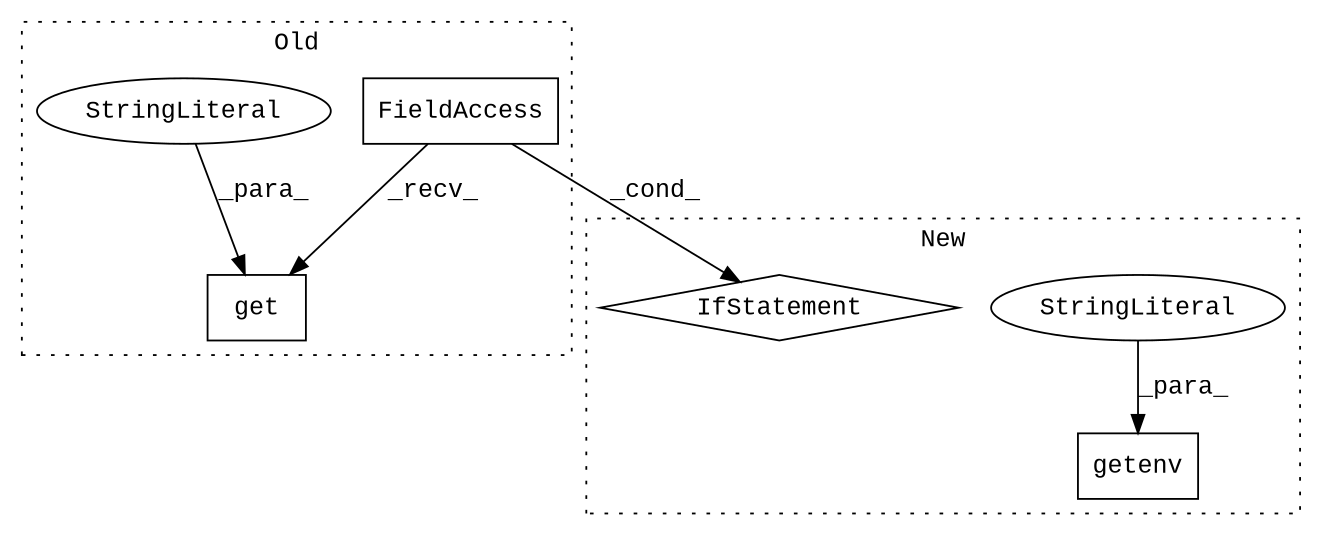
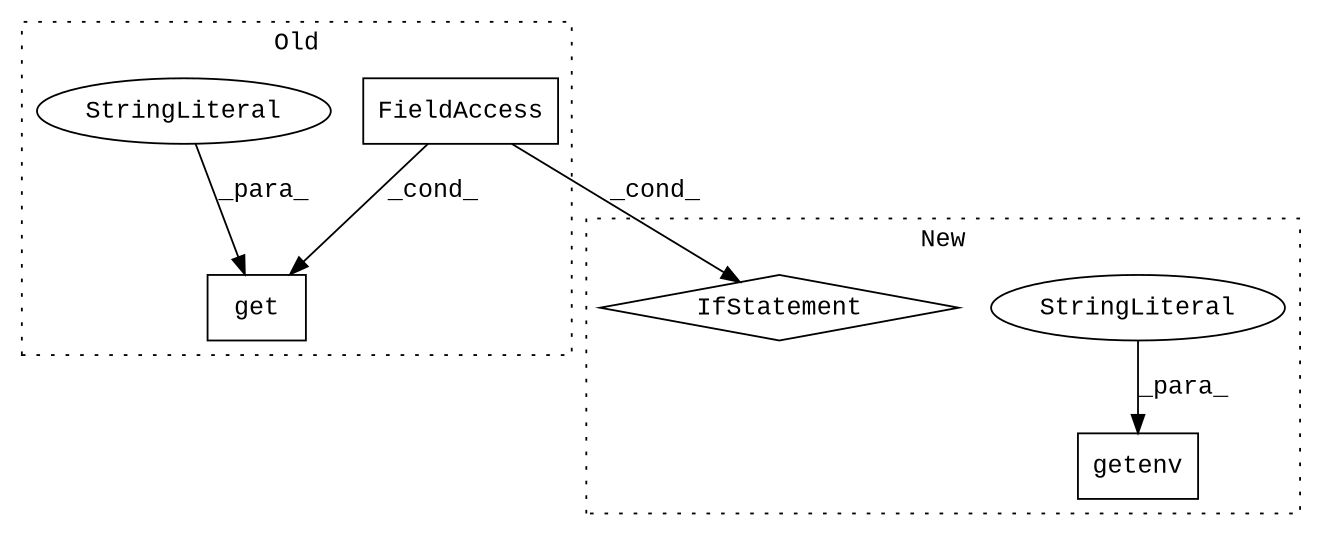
  digraph {
    fontname="Liberation Mono"
    node [a=32 fontname="Liberation Mono" shape=box]
    edge [fontname="Liberation Mono"]
    n1 [l="4,1" label=get s="934,969"]
    n2 [a=22 l=10 label=FieldAccess s=923]
    n3 [a=45 l=13 label=StringLiteral s=956 shape=ellipse]
    n4 [l="7,1" label=getenv s="983,1007"]
    n5 [a=45 l=17 label=StringLiteral s=990 shape=ellipse]
    n6 [a=25 l="4,2" label=IfStatement s="976,1008" shape=diamond]
    subgraph cluster_1 {
      label=Old
      style=dotted
      n1
      n2
      n3
    }
    subgraph cluster_2 {
      label=New
      style=dotted
      n4
      n5
      n6
    }
-   n2 -> n1 [label=_recv_]
+   n2 -> n1 [label=_cond_]
    n2 -> n6 [label=_cond_]
    n3 -> n1 [label=_para_]
    n5 -> n4 [label=_para_]
  }
